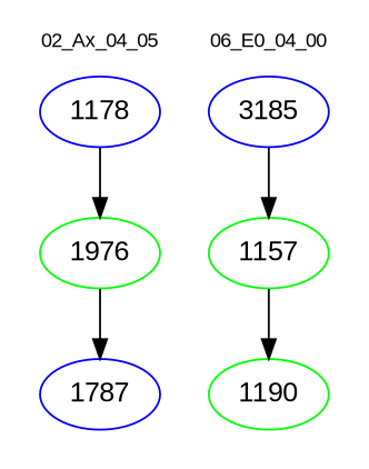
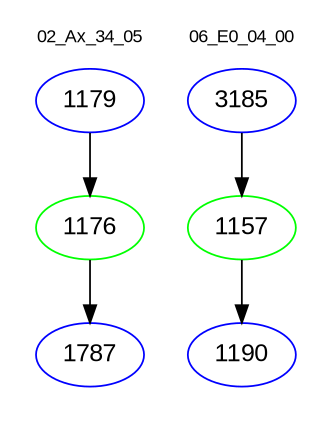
  digraph {
    fontname="Liberation Sans"
    node [color=blue fontname="Liberation Sans"]
    edge [color=black fontname="Liberation Sans"]
-   n1 [label=1178]
-   n2 [color=green label=1976]
+   n1 [label=1179]
+   n2 [color=green label=1176]
    n3 [label=1787]
    n4 [label=3185]
    n5 [color=green label=1157]
-   n6 [color=green label=1190]
+   n6 [label=1190]
    subgraph cluster_1 {
      color=white
      fontsize=10
-     label="02_Ax_04_05"
+     label="02_Ax_34_05"
      n1
      n2
      n3
    }
    subgraph cluster_2 {
      color=white
      fontsize=10
      label="06_E0_04_00"
      n4
      n5
      n6
    }
    n1 -> n2
    n2 -> n3
    n4 -> n5
    n5 -> n6
  }
